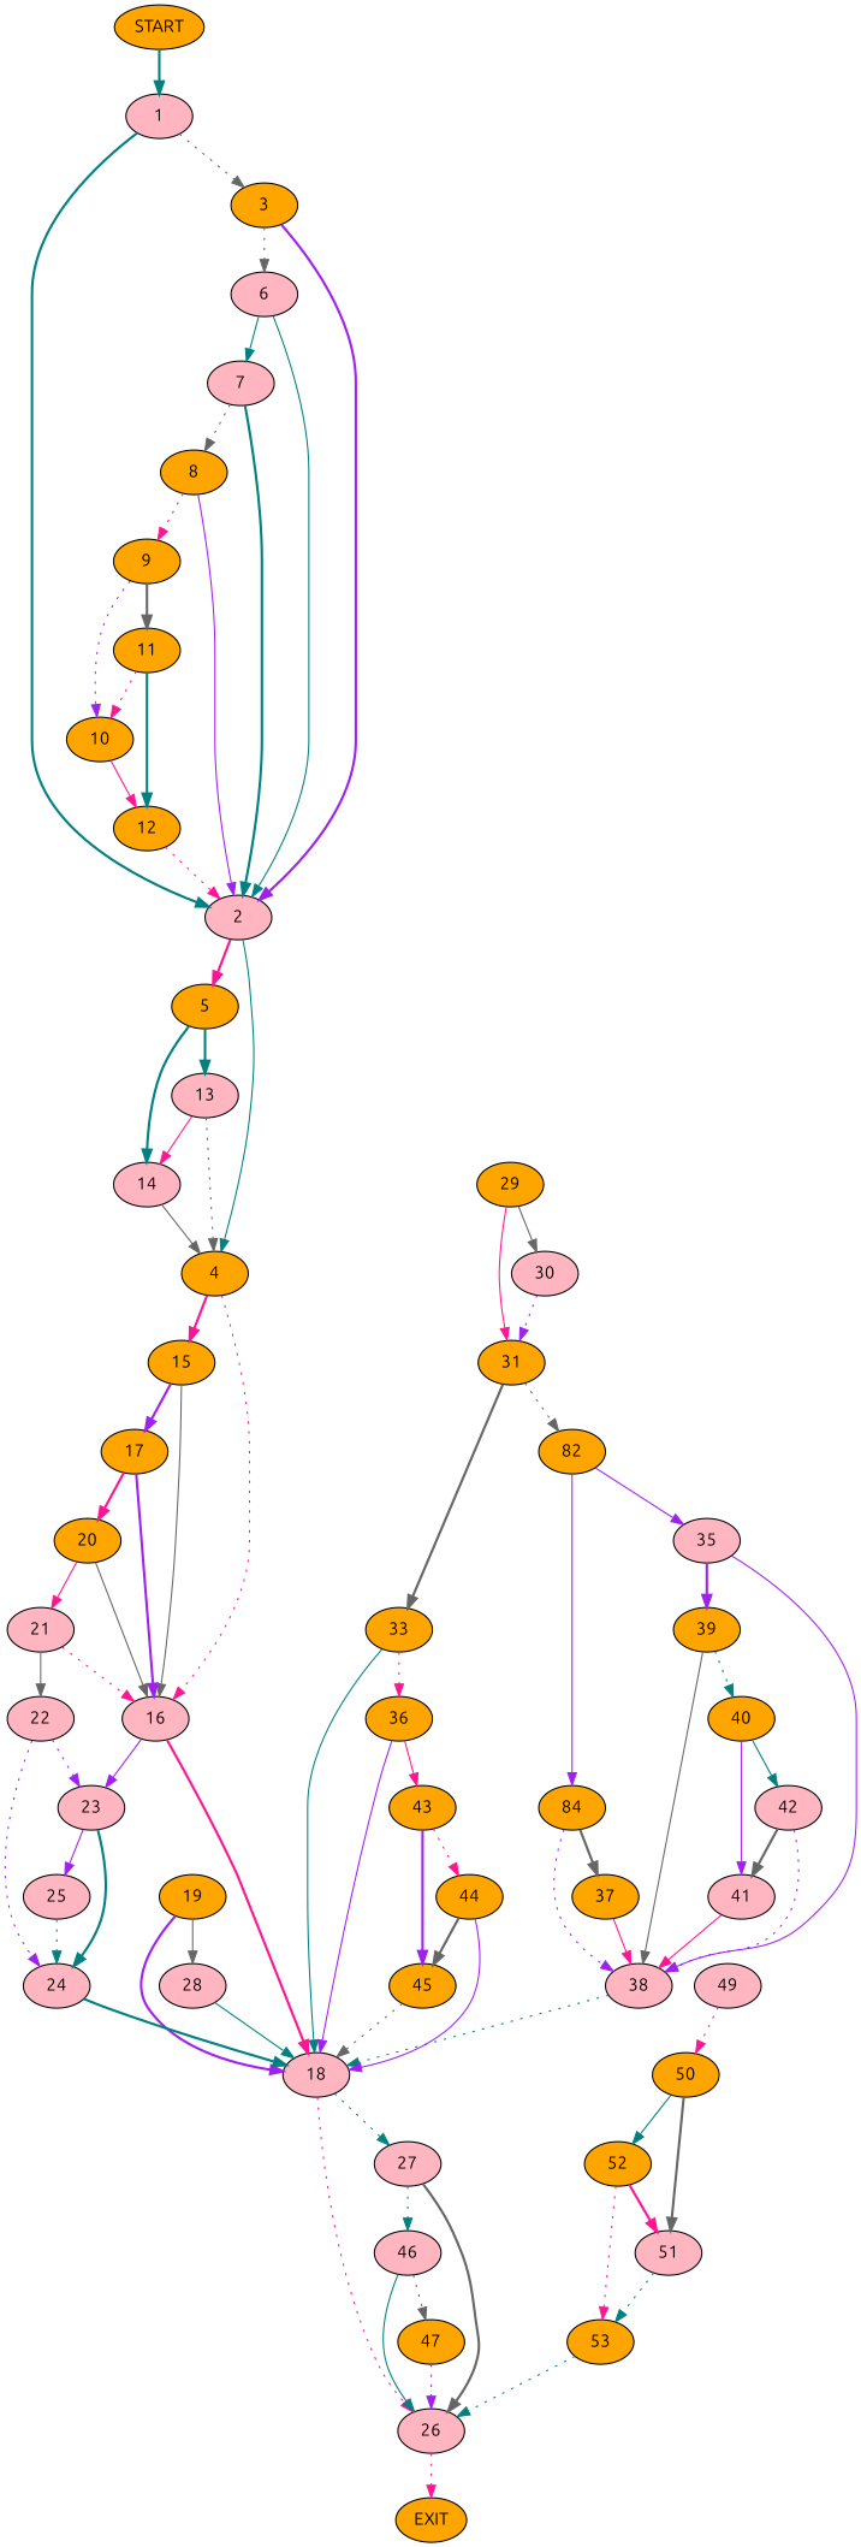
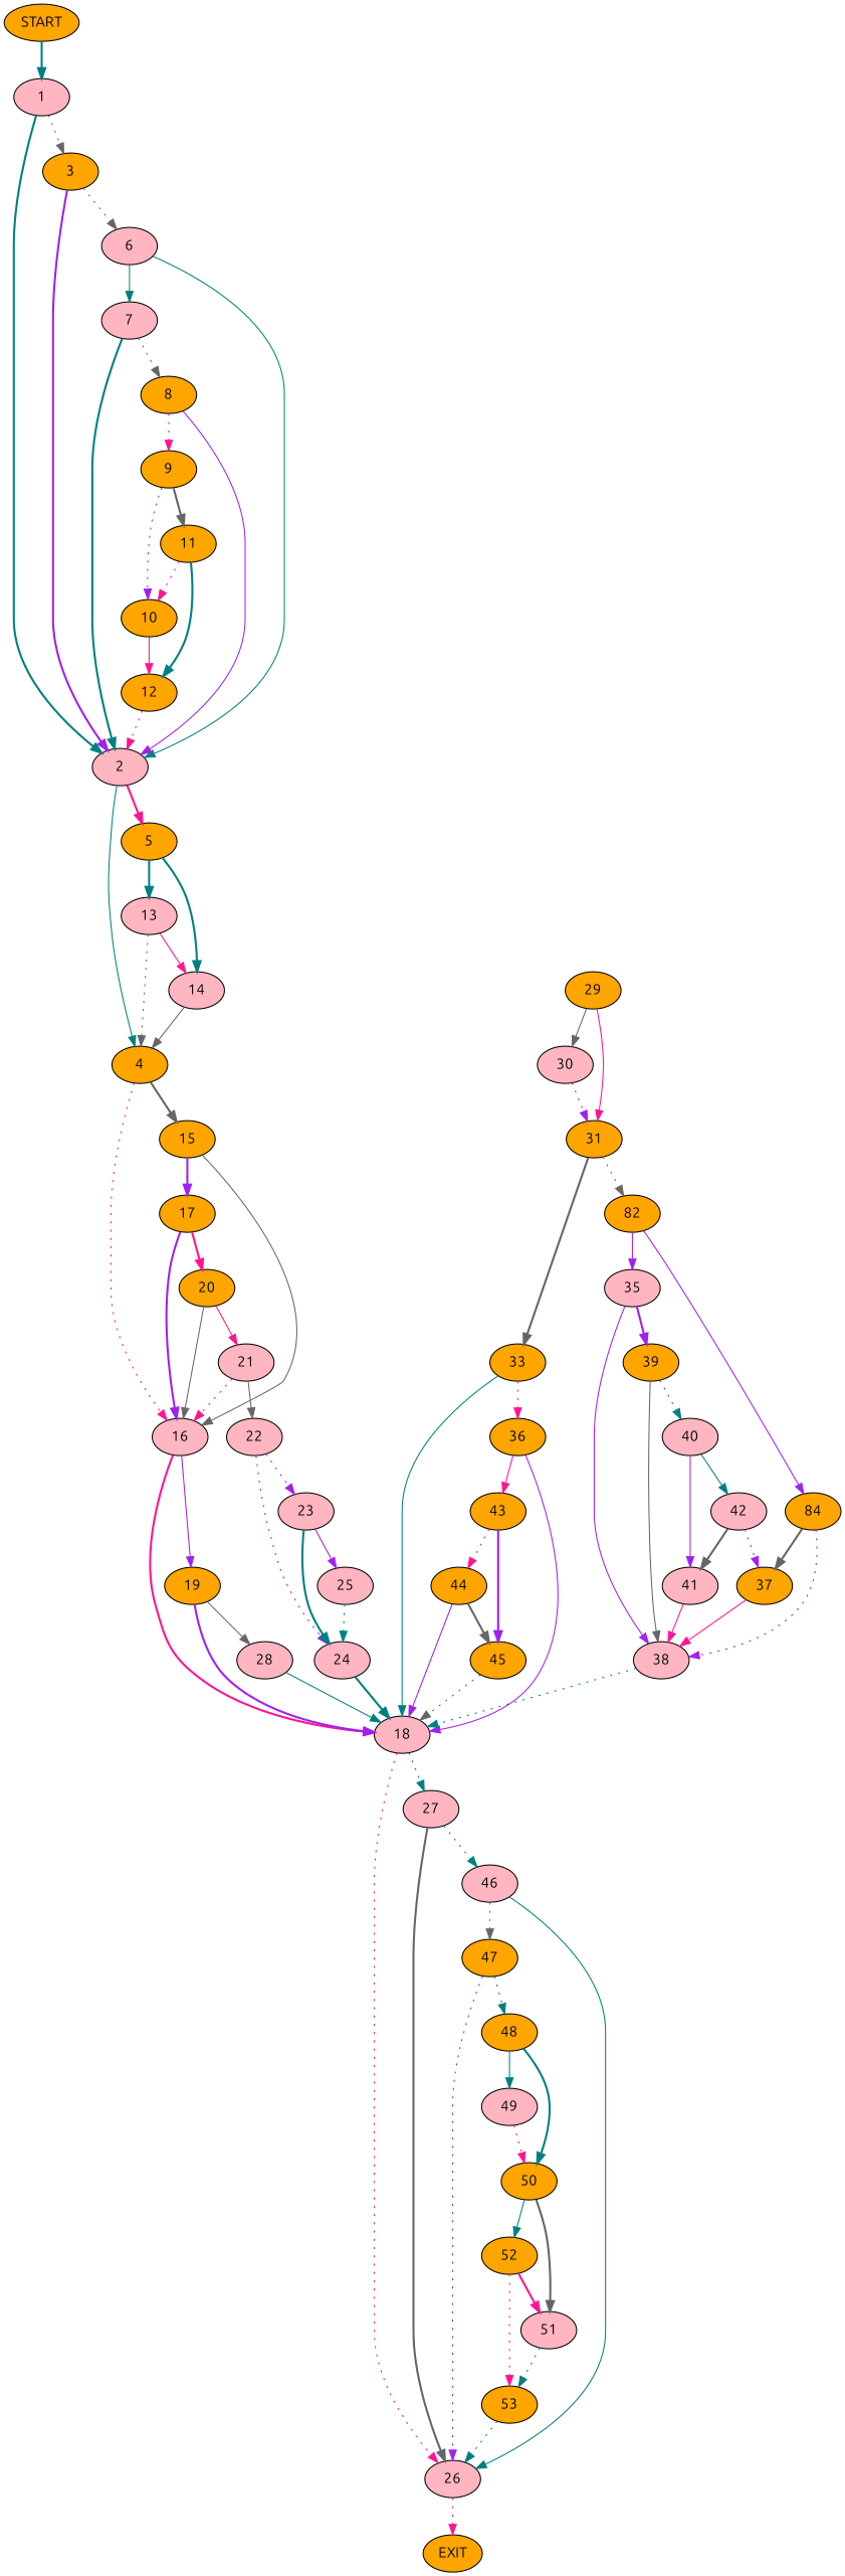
  digraph {
    fontname=Ubuntu
    node [fillcolor=orange fontname=Ubuntu style=filled]
    edge [color=teal fontname=Ubuntu style=dotted]
    n1 [label=START]
    1 [fillcolor=lightpink]
    2 [fillcolor=lightpink]
    3
    n5 [label=EXIT]
    4
    5
    6 [fillcolor=lightpink]
    15
    16 [fillcolor=lightpink]
    13 [fillcolor=lightpink]
    14 [fillcolor=lightpink]
    7 [fillcolor=lightpink]
    17
    18 [fillcolor=lightpink]
    19
    8
    9
    10
    11
    12
    20
    26 [fillcolor=lightpink]
    27 [fillcolor=lightpink]
    28 [fillcolor=lightpink]
    21 [fillcolor=lightpink]
    46 [fillcolor=lightpink]
    22 [fillcolor=lightpink]
    23 [fillcolor=lightpink]
    24 [fillcolor=lightpink]
    25 [fillcolor=lightpink]
    47
    30 [fillcolor=lightpink]
    29
    31
    n36 [label=82]
    33
    n38 [label=84]
    35 [fillcolor=lightpink]
    36
    37
    38 [fillcolor=lightpink]
    39
    43
-   40
+   40 [fillcolor=lightpink]
    44
    45
    41 [fillcolor=lightpink]
    42 [fillcolor=lightpink]
+   48
    49 [fillcolor=lightpink]
    50
    51 [fillcolor=lightpink]
    52
    53
    n1 -> 1 [style=bold]
    1 -> 2 [style=bold]
    1 -> 3 [color=gray40]
    2 -> 4 [style=solid]
    2 -> 5 [color=deeppink style=bold]
    3 -> 2 [color=purple style=bold]
    3 -> 6 [color=gray40]
-   4 -> 15 [color=deeppink style=bold]
+   4 -> 15 [color=gray40 style=bold]
    4 -> 16 [color=deeppink]
    5 -> 13 [style=bold]
    5 -> 14 [style=bold]
    6 -> 2 [style=solid]
    6 -> 7 [style=solid]
    15 -> 16 [color=gray40 style=solid]
    15 -> 17 [color=purple style=bold]
    16 -> 18 [color=deeppink style=bold]
-   16 -> 23 [color=purple style=solid]
+   16 -> 19 [color=purple style=solid]
    13 -> 4 [color=gray40]
    13 -> 14 [color=deeppink style=solid]
    14 -> 4 [color=gray40 style=solid]
    7 -> 2 [style=bold]
    7 -> 8 [color=gray40]
    17 -> 16 [color=purple style=bold]
    17 -> 20 [color=deeppink style=bold]
    18 -> 26 [color=deeppink]
    18 -> 27
    19 -> 18 [color=purple style=bold]
    19 -> 28 [color=gray40 style=solid]
    8 -> 2 [color=purple style=solid]
    8 -> 9 [color=deeppink]
    9 -> 10 [color=purple]
    9 -> 11 [color=gray40 style=bold]
    10 -> 12 [color=deeppink style=solid]
    11 -> 10 [color=deeppink]
    11 -> 12 [style=bold]
    12 -> 2 [color=deeppink]
    20 -> 16 [color=gray40 style=solid]
    20 -> 21 [color=deeppink style=solid]
    26 -> n5 [color=deeppink]
    27 -> 26 [color=gray40 style=bold]
    27 -> 46
    28 -> 18 [style=solid]
    21 -> 16 [color=deeppink]
    21 -> 22 [color=gray40 style=solid]
    46 -> 26 [style=solid]
    46 -> 47 [color=gray40]
    22 -> 23 [color=purple]
    22 -> 24 [color=purple]
    23 -> 24 [style=bold]
    23 -> 25 [color=purple style=solid]
    24 -> 18 [style=bold]
    25 -> 24
    47 -> 26 [color=purple]
+   47 -> 48
    30 -> 31 [color=purple]
    29 -> 30 [color=gray40 style=solid]
    29 -> 31 [color=deeppink style=solid]
    31 -> n36 [color=gray40]
    31 -> 33 [color=gray40 style=bold]
    n36 -> n38 [color=purple style=solid]
    n36 -> 35 [color=purple style=solid]
    33 -> 18 [style=solid]
    33 -> 36 [color=deeppink]
    n38 -> 37 [color=gray40 style=bold]
    n38 -> 38 [color=purple]
    35 -> 38 [color=purple style=solid]
    35 -> 39 [color=purple style=bold]
    36 -> 18 [color=purple style=solid]
    36 -> 43 [color=deeppink style=solid]
    37 -> 38 [color=deeppink style=solid]
    38 -> 18
    39 -> 38 [color=gray40 style=solid]
    39 -> 40
    43 -> 44 [color=deeppink]
    43 -> 45 [color=purple style=bold]
    40 -> 41 [color=purple style=solid]
    40 -> 42 [style=solid]
    44 -> 18 [color=purple style=solid]
    44 -> 45 [color=gray40 style=bold]
    45 -> 18 [color=gray40]
    41 -> 38 [color=deeppink style=solid]
-   42 -> 38 [color=purple]
+   42 -> 37 [color=purple]
    42 -> 41 [color=gray40 style=bold]
+   48 -> 49 [style=solid]
+   48 -> 50 [style=bold]
    49 -> 50 [color=deeppink]
    50 -> 51 [color=gray40 style=bold]
    50 -> 52 [style=solid]
    51 -> 53
    52 -> 51 [color=deeppink style=bold]
    52 -> 53 [color=deeppink]
    53 -> 26
  }
